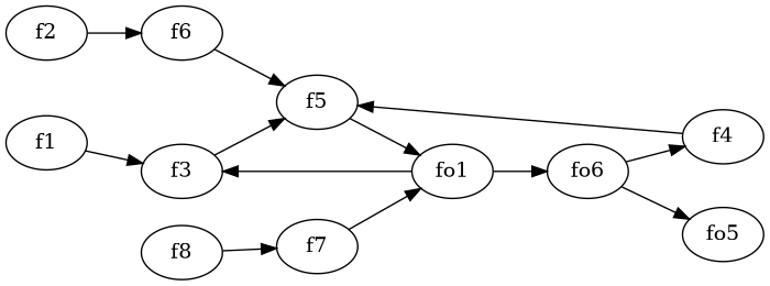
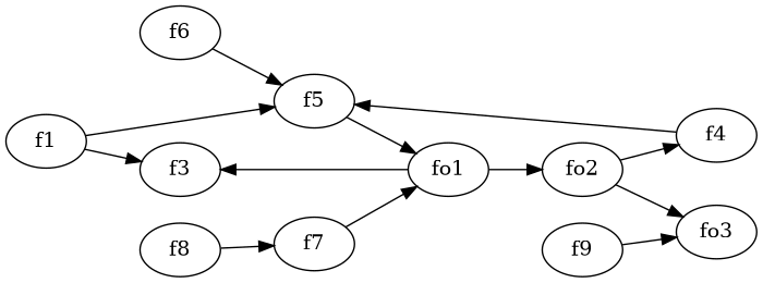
  strict digraph {
    rankdir=LR
    edge [weight=2]
    f1
    f3
    f5
-   f2
    f6
    fo1
    f4
-   fo2 [label=fo6]
+   fo2
    f7
    f8
-   fo3 [label=fo5]
+   f9
+   fo3
    f1 -> f3
-   f3 -> f5
+   f1 -> f5
    f5 -> fo1
-   f2 -> f6
    f6 -> f5
    fo1 -> f3
    fo1 -> fo2
    f4 -> f5
    fo2 -> f4
    fo2 -> fo3
    f7 -> fo1
    f8 -> f7
+   f9 -> fo3
  }
